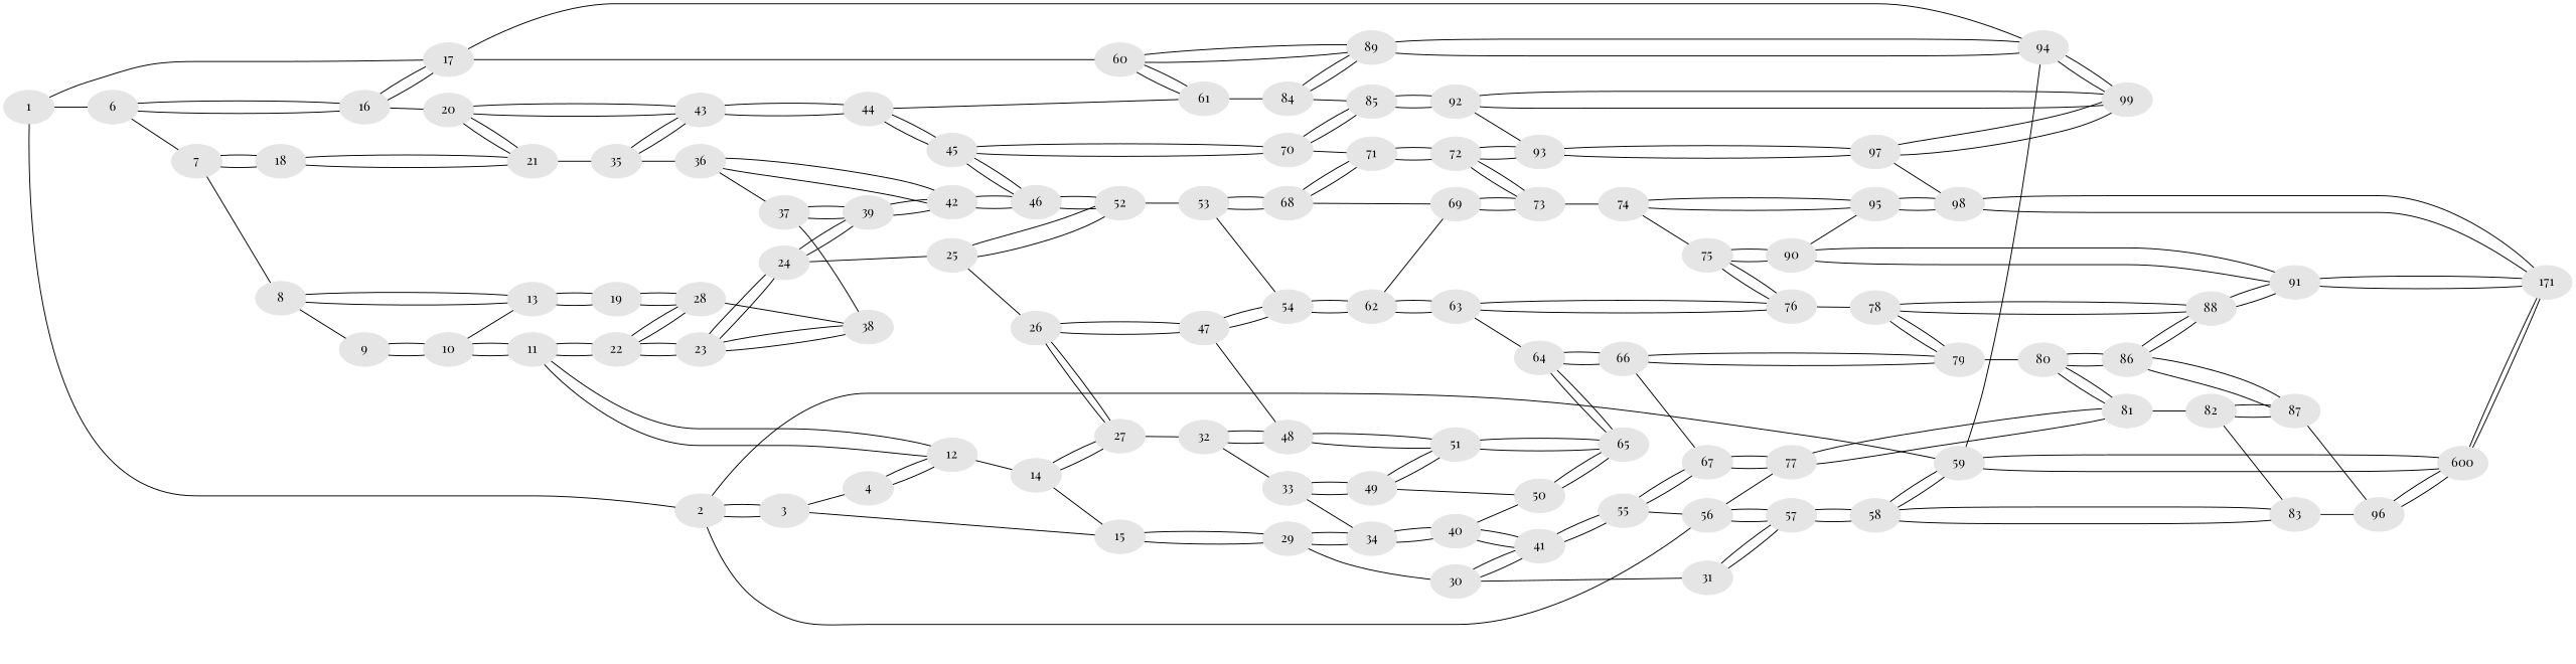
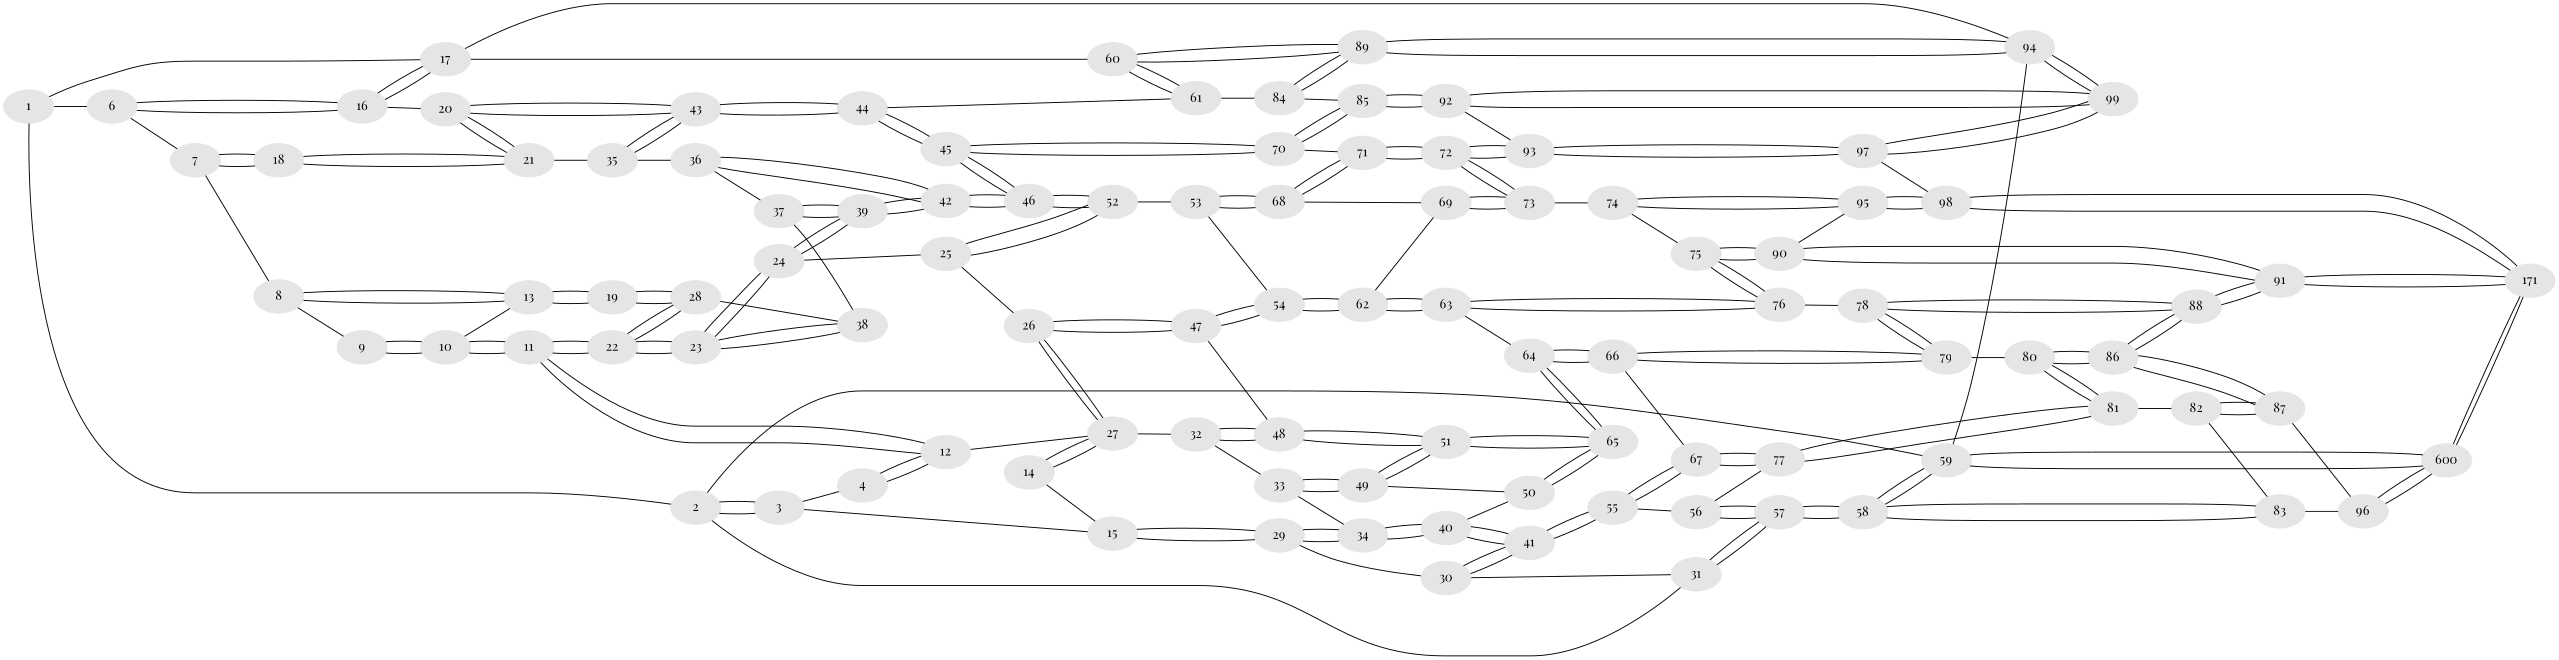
  graph {
    fontname="Playfair Display"
    rankdir=LR
    node [color=gray90 fontname="Playfair Display" style=filled]
    edge [fontname="Playfair Display"]
    1
    2
    6
    17
    3
    31
    59
    7
    16
    60
    94
    4
    15
    57
    n15 [label=600]
    12
    29
    14
    9
    10
    8
    18
    20
    13
    21
    19
    11
    22
    28
    23
    27
    32
    30
    34
    43
    61
    89
    99
    35
    38
    44
    36
    24
    25
    39
    26
    52
    42
    47
    53
    48
    54
    33
    41
    40
    55
    58
    49
    51
    50
    37
    46
    65
    56
    67
    45
    70
    84
    71
    85
    62
    68
    69
    63
    77
    81
    83
    96
    n79 [label=171]
    64
    76
    73
    66
    78
    79
    80
    72
    74
    92
    93
    97
    75
    95
    90
    98
    91
    88
    82
    86
    87
    1 -- 2
    1 -- 6
    1 -- 17
    2 -- 3
    2 -- 3
-   2 -- 56
+   2 -- 31
    2 -- 59
    6 -- 7
    6 -- 16
    6 -- 16
    17 -- 60
    17 -- 94
    3 -- 4
    3 -- 15
    31 -- 57
    31 -- 57
    59 -- 94
    59 -- n15
    59 -- n15
    7 -- 8
    7 -- 18
    7 -- 18
    16 -- 17
    16 -- 17
    16 -- 20
    60 -- 61
    60 -- 61
    60 -- 89
    60 -- 89
    94 -- 99
    94 -- 99
    4 -- 12
    4 -- 12
    15 -- 29
    15 -- 29
    57 -- 58
    57 -- 58
    n15 -- n79
    n15 -- n79
-   12 -- 14
+   12 -- 27
    29 -- 30
    29 -- 34
    29 -- 34
    14 -- 15
    14 -- 27
    14 -- 27
    9 -- 10
    9 -- 10
    10 -- 13
    10 -- 11
    10 -- 11
    8 -- 9
    8 -- 13
    8 -- 13
    18 -- 21
    18 -- 21
    20 -- 21
    20 -- 21
    20 -- 43
    20 -- 43
    13 -- 19
    13 -- 19
    21 -- 35
    19 -- 28
    19 -- 28
    11 -- 12
    11 -- 12
    11 -- 22
    11 -- 22
    22 -- 28
    22 -- 28
    22 -- 23
    22 -- 23
    28 -- 38
    23 -- 38
    23 -- 38
    23 -- 24
    23 -- 24
    27 -- 32
    32 -- 48
    32 -- 48
    32 -- 33
    30 -- 31
    30 -- 41
    30 -- 41
    34 -- 40
    34 -- 40
    43 -- 44
    43 -- 44
    61 -- 84
    89 -- 94
    89 -- 94
    35 -- 43
    35 -- 43
    35 -- 36
    44 -- 61
    44 -- 45
    44 -- 45
    36 -- 42
    36 -- 42
    36 -- 37
    24 -- 25
    24 -- 39
    24 -- 39
    25 -- 26
    25 -- 52
    25 -- 52
    39 -- 42
    39 -- 42
    26 -- 27
    26 -- 27
    26 -- 47
    26 -- 47
    52 -- 53
    42 -- 46
    42 -- 46
    47 -- 48
    47 -- 54
    47 -- 54
    53 -- 54
    53 -- 68
    53 -- 68
    48 -- 51
    48 -- 51
    54 -- 62
    54 -- 62
    33 -- 34
    33 -- 49
    33 -- 49
    41 -- 55
    41 -- 55
    40 -- 41
    40 -- 41
    40 -- 50
    55 -- 56
    55 -- 67
    55 -- 67
    58 -- 59
    58 -- 59
    58 -- 83
    58 -- 83
    49 -- 51
    49 -- 51
    49 -- 50
    51 -- 65
    51 -- 65
    50 -- 65
    50 -- 65
    37 -- 38
    37 -- 39
    37 -- 39
    46 -- 52
    46 -- 52
    56 -- 57
    56 -- 57
    56 -- 77
    67 -- 77
    67 -- 77
    45 -- 46
    45 -- 46
    45 -- 70
    45 -- 70
    70 -- 71
    70 -- 85
    70 -- 85
    84 -- 89
    84 -- 89
    84 -- 85
    71 -- 72
    71 -- 72
    85 -- 92
    85 -- 92
    62 -- 69
    62 -- 63
    62 -- 63
    68 -- 71
    68 -- 71
    68 -- 69
    69 -- 73
    69 -- 73
    63 -- 64
    63 -- 76
    63 -- 76
    77 -- 81
    77 -- 81
    81 -- 82
    83 -- 96
    96 -- n15
    96 -- n15
    64 -- 65
    64 -- 65
    64 -- 66
    64 -- 66
    76 -- 78
    73 -- 74
    66 -- 67
    66 -- 79
    66 -- 79
    78 -- 79
    78 -- 79
    78 -- 88
    78 -- 88
    79 -- 80
    80 -- 81
    80 -- 81
    80 -- 86
    80 -- 86
    72 -- 73
    72 -- 73
    72 -- 93
    72 -- 93
    74 -- 75
    74 -- 95
    74 -- 95
    92 -- 99
    92 -- 99
    92 -- 93
    93 -- 97
    93 -- 97
    97 -- 99
    97 -- 99
    97 -- 98
    75 -- 76
    75 -- 76
    75 -- 90
    75 -- 90
    95 -- 98
    95 -- 98
    90 -- 95
    90 -- 91
    90 -- 91
    98 -- n79
    98 -- n79
    91 -- n79
    91 -- n79
    88 -- 91
    88 -- 91
    82 -- 83
    82 -- 87
    82 -- 87
    86 -- 88
    86 -- 88
    86 -- 87
    86 -- 87
    87 -- 96
  }
